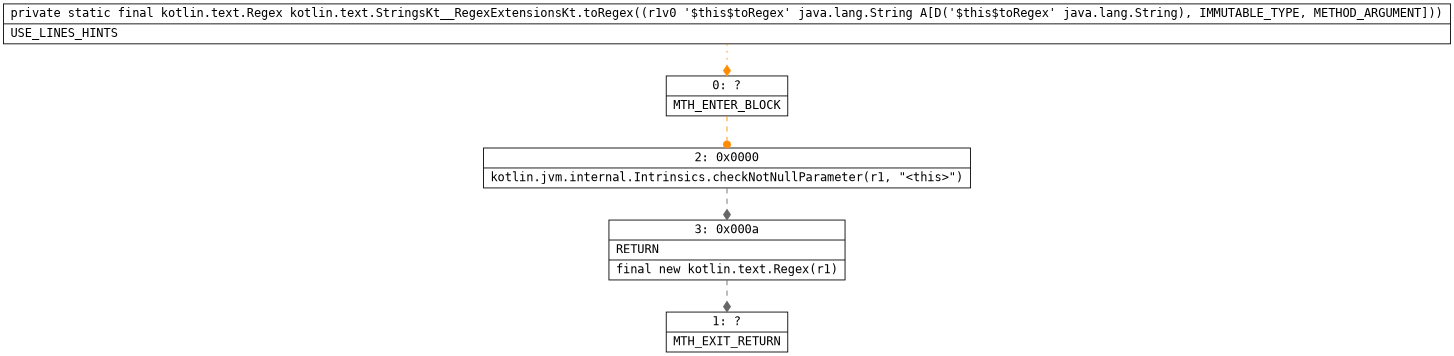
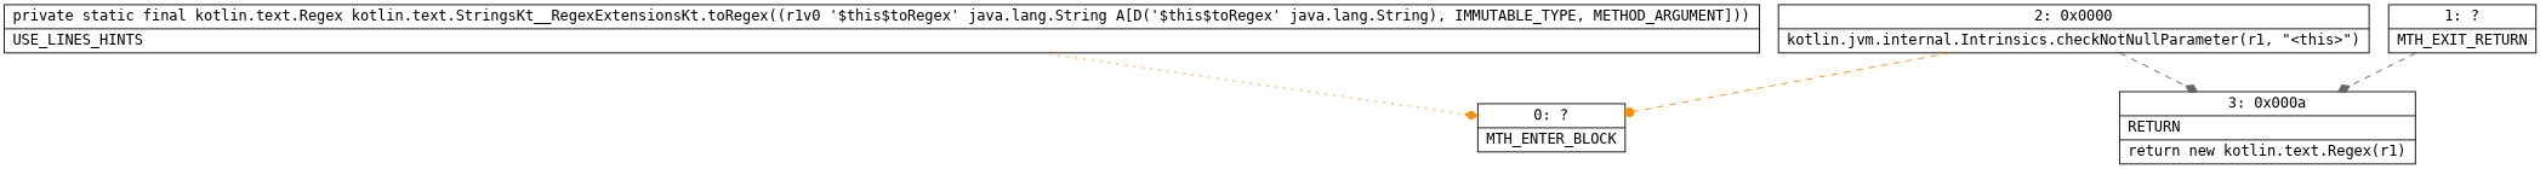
  digraph {
    fontname="DejaVu Sans Mono"
    node [fontname="DejaVu Sans Mono" shape=record]
    edge [arrowhead=diamond color=darkorange fontname="DejaVu Sans Mono" style=dashed]
    n1 [label="{0\:\ ?|MTH_ENTER_BLOCK\l}"]
    n2 [label="{2\:\ 0x0000|kotlin.jvm.internal.Intrinsics.checkNotNullParameter(r1, \"\<this\>\")\l}"]
-   n3 [label="{3\:\ 0x000a|RETURN\l|final new kotlin.text.Regex(r1)\l}"]
+   n3 [label="{3\:\ 0x000a|RETURN\l|return new kotlin.text.Regex(r1)\l}"]
    n4 [label="{1\:\ ?|MTH_EXIT_RETURN\l}"]
    n5 [label="{private static final kotlin.text.Regex kotlin.text.StringsKt__RegexExtensionsKt.toRegex((r1v0 '$this$toRegex' java.lang.String A[D('$this$toRegex' java.lang.String), IMMUTABLE_TYPE, METHOD_ARGUMENT]))  | USE_LINES_HINTS\l}"]
-   n1 -> n2 [arrowhead=dot]
+   n2 -> n1 [arrowhead=dot]
    n2 -> n3 [color=gray40]
-   n3 -> n4 [color=gray40]
+   n4 -> n3 [color=gray40]
    n5 -> n1 [style=dotted]
  }
